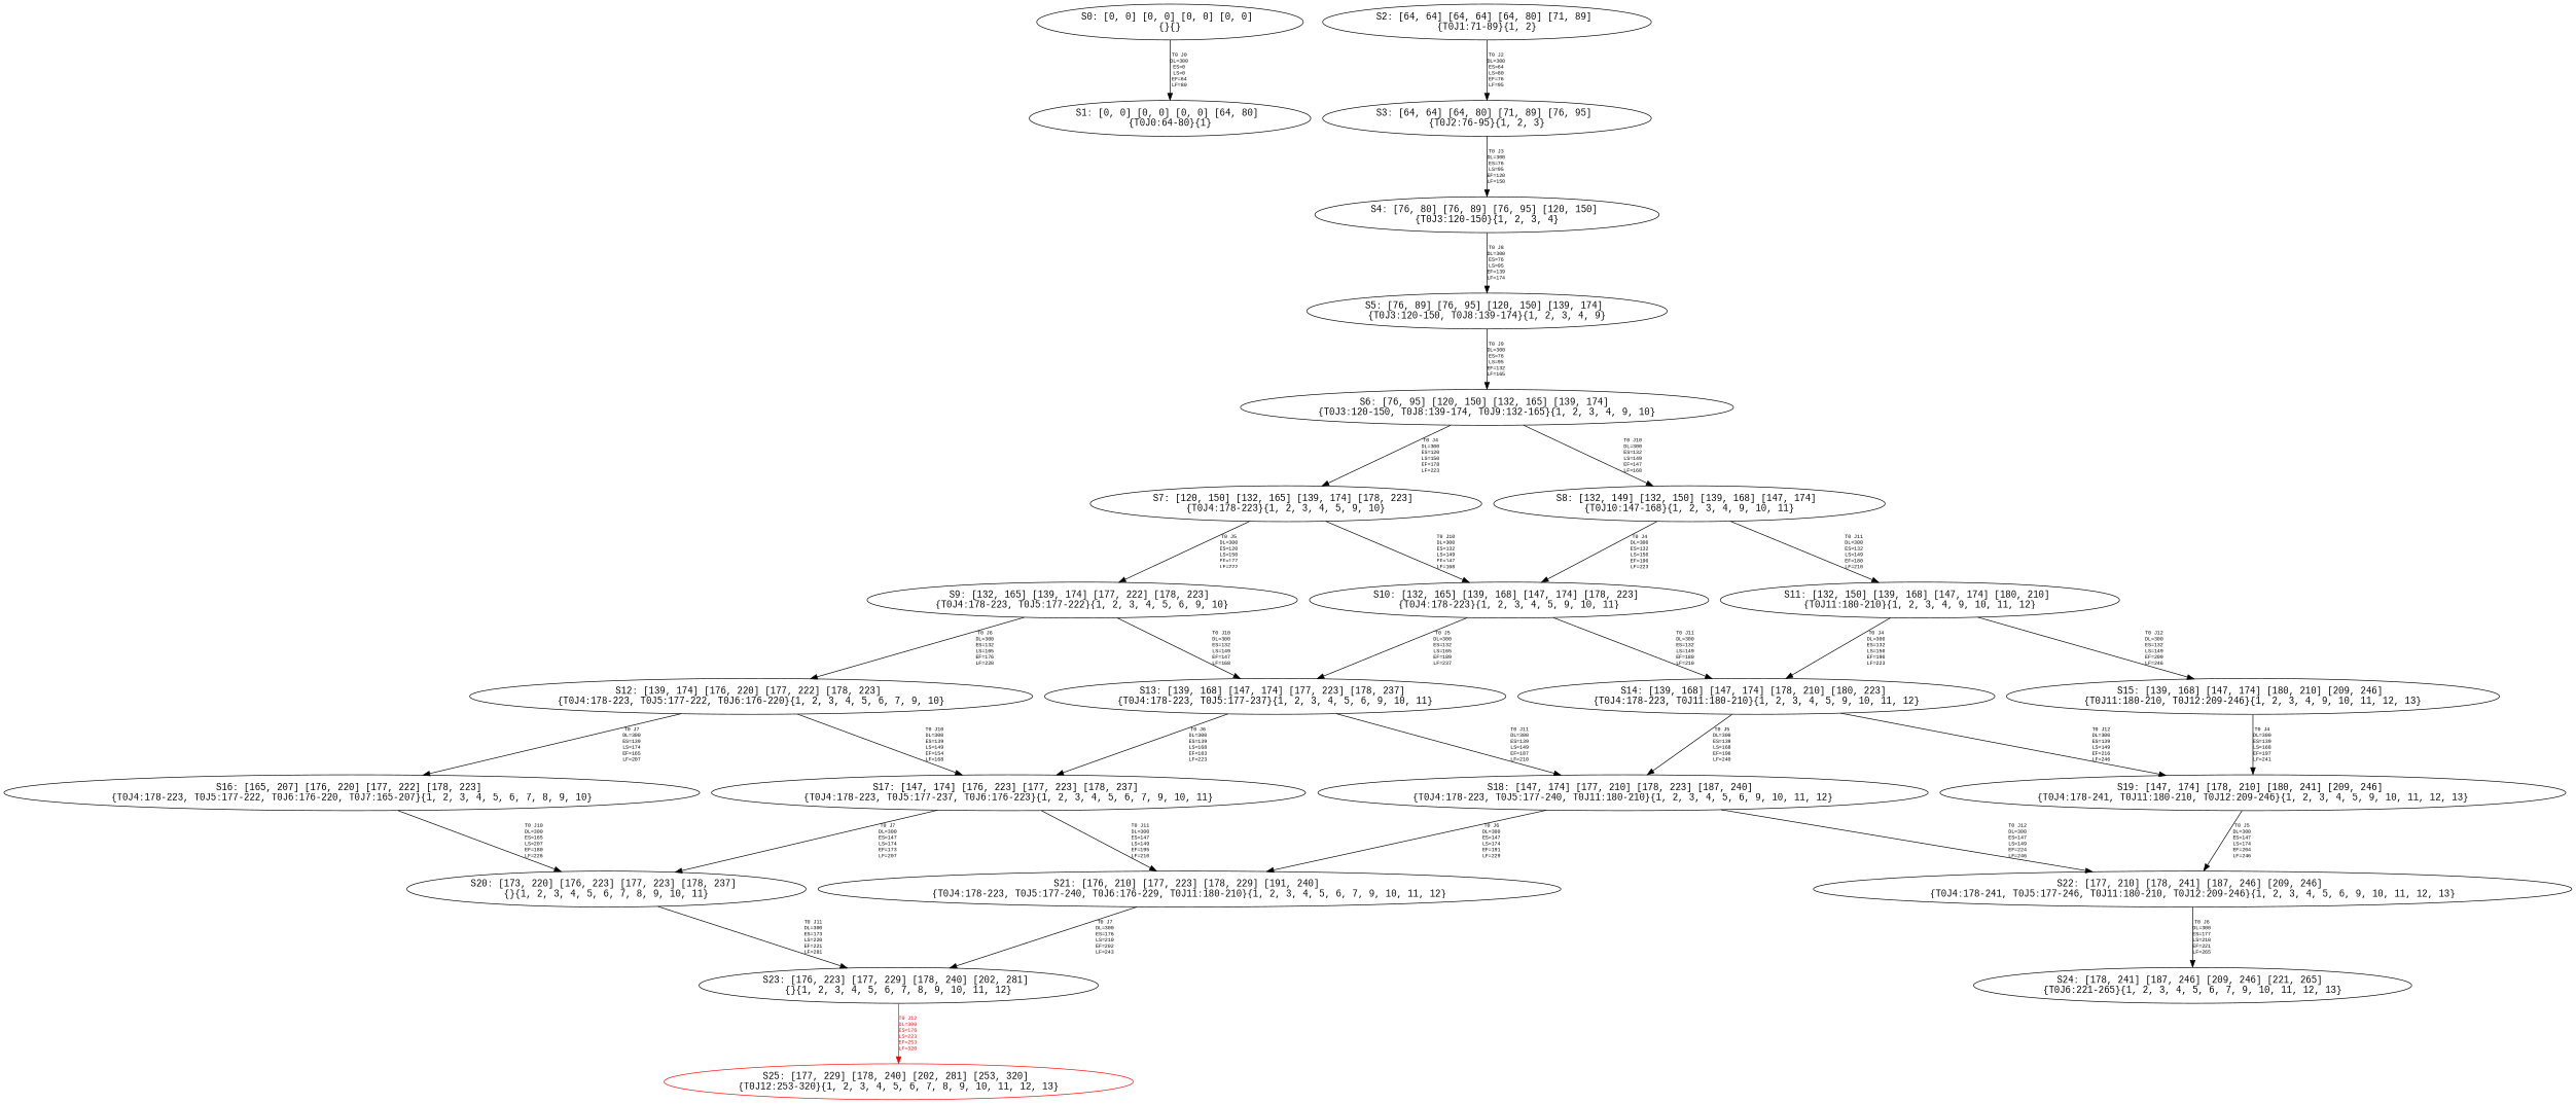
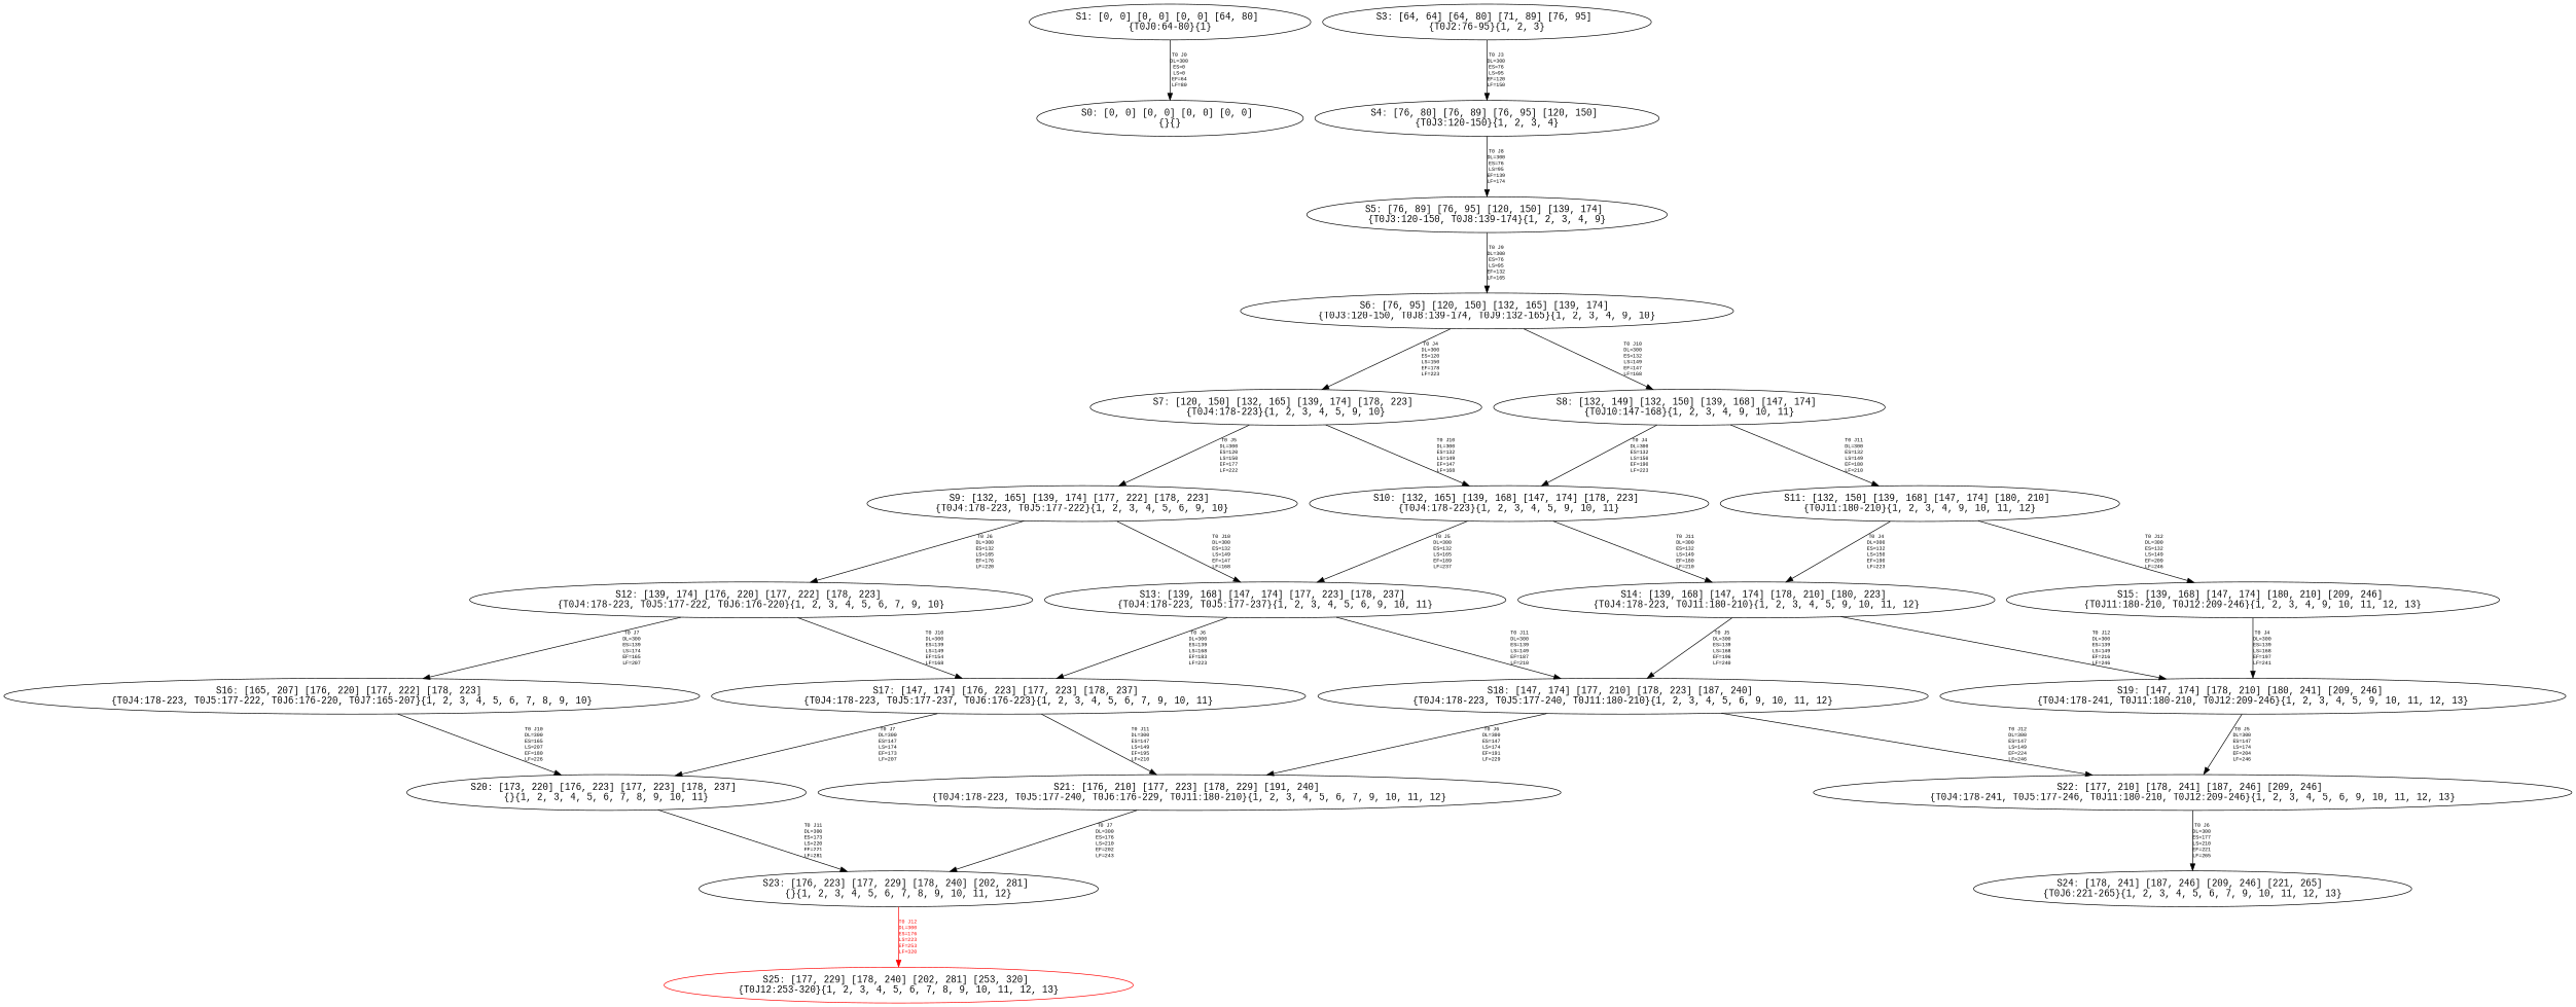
  digraph {
    fontname="Liberation Mono"
    node [fontname="Liberation Mono"]
    edge [fontname="Liberation Mono" fontsize=8]
    n1 [label="S0: [0, 0] [0, 0] [0, 0] [0, 0] \n{}{}"]
    n2 [label="S1: [0, 0] [0, 0] [0, 0] [64, 80] \n{T0J0:64-80}{1}"]
-   n3 [label="S2: [64, 64] [64, 64] [64, 80] [71, 89] \n{T0J1:71-89}{1, 2}"]
    n4 [label="S3: [64, 64] [64, 80] [71, 89] [76, 95] \n{T0J2:76-95}{1, 2, 3}"]
    n5 [label="S4: [76, 80] [76, 89] [76, 95] [120, 150] \n{T0J3:120-150}{1, 2, 3, 4}"]
    n6 [label="S5: [76, 89] [76, 95] [120, 150] [139, 174] \n{T0J3:120-150, T0J8:139-174}{1, 2, 3, 4, 9}"]
    n7 [label="S6: [76, 95] [120, 150] [132, 165] [139, 174] \n{T0J3:120-150, T0J8:139-174, T0J9:132-165}{1, 2, 3, 4, 9, 10}"]
    n8 [label="S7: [120, 150] [132, 165] [139, 174] [178, 223] \n{T0J4:178-223}{1, 2, 3, 4, 5, 9, 10}"]
    n9 [label="S8: [132, 149] [132, 150] [139, 168] [147, 174] \n{T0J10:147-168}{1, 2, 3, 4, 9, 10, 11}"]
    n10 [label="S9: [132, 165] [139, 174] [177, 222] [178, 223] \n{T0J4:178-223, T0J5:177-222}{1, 2, 3, 4, 5, 6, 9, 10}"]
    n11 [label="S10: [132, 165] [139, 168] [147, 174] [178, 223] \n{T0J4:178-223}{1, 2, 3, 4, 5, 9, 10, 11}"]
    n12 [label="S11: [132, 150] [139, 168] [147, 174] [180, 210] \n{T0J11:180-210}{1, 2, 3, 4, 9, 10, 11, 12}"]
    n13 [label="S12: [139, 174] [176, 220] [177, 222] [178, 223] \n{T0J4:178-223, T0J5:177-222, T0J6:176-220}{1, 2, 3, 4, 5, 6, 7, 9, 10}"]
    n14 [label="S13: [139, 168] [147, 174] [177, 223] [178, 237] \n{T0J4:178-223, T0J5:177-237}{1, 2, 3, 4, 5, 6, 9, 10, 11}"]
    n15 [label="S14: [139, 168] [147, 174] [178, 210] [180, 223] \n{T0J4:178-223, T0J11:180-210}{1, 2, 3, 4, 5, 9, 10, 11, 12}"]
    n16 [label="S15: [139, 168] [147, 174] [180, 210] [209, 246] \n{T0J11:180-210, T0J12:209-246}{1, 2, 3, 4, 9, 10, 11, 12, 13}"]
    n17 [label="S16: [165, 207] [176, 220] [177, 222] [178, 223] \n{T0J4:178-223, T0J5:177-222, T0J6:176-220, T0J7:165-207}{1, 2, 3, 4, 5, 6, 7, 8, 9, 10}"]
    n18 [label="S17: [147, 174] [176, 223] [177, 223] [178, 237] \n{T0J4:178-223, T0J5:177-237, T0J6:176-223}{1, 2, 3, 4, 5, 6, 7, 9, 10, 11}"]
    n19 [label="S18: [147, 174] [177, 210] [178, 223] [187, 240] \n{T0J4:178-223, T0J5:177-240, T0J11:180-210}{1, 2, 3, 4, 5, 6, 9, 10, 11, 12}"]
    n20 [label="S19: [147, 174] [178, 210] [180, 241] [209, 246] \n{T0J4:178-241, T0J11:180-210, T0J12:209-246}{1, 2, 3, 4, 5, 9, 10, 11, 12, 13}"]
    n21 [label="S20: [173, 220] [176, 223] [177, 223] [178, 237] \n{}{1, 2, 3, 4, 5, 6, 7, 8, 9, 10, 11}"]
    n22 [label="S21: [176, 210] [177, 223] [178, 229] [191, 240] \n{T0J4:178-223, T0J5:177-240, T0J6:176-229, T0J11:180-210}{1, 2, 3, 4, 5, 6, 7, 9, 10, 11, 12}"]
    n23 [label="S22: [177, 210] [178, 241] [187, 246] [209, 246] \n{T0J4:178-241, T0J5:177-246, T0J11:180-210, T0J12:209-246}{1, 2, 3, 4, 5, 6, 9, 10, 11, 12, 13}"]
    n24 [label="S23: [176, 223] [177, 229] [178, 240] [202, 281] \n{}{1, 2, 3, 4, 5, 6, 7, 8, 9, 10, 11, 12}"]
    n25 [label="S24: [178, 241] [187, 246] [209, 246] [221, 265] \n{T0J6:221-265}{1, 2, 3, 4, 5, 6, 7, 9, 10, 11, 12, 13}"]
    n26 [color=Red label="S25: [177, 229] [178, 240] [202, 281] [253, 320] \n{T0J12:253-320}{1, 2, 3, 4, 5, 6, 7, 8, 9, 10, 11, 12, 13}"]
-   n1 -> n2 [label="T0 J0\nDL=300\nES=0\nLS=0\nEF=64\nLF=80"]
-   n3 -> n4 [label="T0 J2\nDL=300\nES=64\nLS=80\nEF=76\nLF=95"]
+   n2 -> n1 [label="T0 J0\nDL=300\nES=0\nLS=0\nEF=64\nLF=80"]
    n4 -> n5 [label="T0 J3\nDL=300\nES=76\nLS=95\nEF=120\nLF=150"]
    n5 -> n6 [label="T0 J8\nDL=300\nES=76\nLS=95\nEF=139\nLF=174"]
    n6 -> n7 [label="T0 J9\nDL=300\nES=76\nLS=95\nEF=132\nLF=165"]
    n7 -> n8 [label="T0 J4\nDL=300\nES=120\nLS=150\nEF=178\nLF=223"]
    n7 -> n9 [label="T0 J10\nDL=300\nES=132\nLS=149\nEF=147\nLF=168"]
    n8 -> n10 [label="T0 J5\nDL=300\nES=120\nLS=150\nEF=177\nLF=222"]
    n8 -> n11 [label="T0 J10\nDL=300\nES=132\nLS=149\nEF=147\nLF=168"]
    n9 -> n11 [label="T0 J4\nDL=300\nES=132\nLS=150\nEF=190\nLF=223"]
    n9 -> n12 [label="T0 J11\nDL=300\nES=132\nLS=149\nEF=180\nLF=210"]
    n10 -> n13 [label="T0 J6\nDL=300\nES=132\nLS=165\nEF=176\nLF=220"]
    n10 -> n14 [label="T0 J10\nDL=300\nES=132\nLS=149\nEF=147\nLF=168"]
    n11 -> n14 [label="T0 J5\nDL=300\nES=132\nLS=165\nEF=189\nLF=237"]
    n11 -> n15 [label="T0 J11\nDL=300\nES=132\nLS=149\nEF=180\nLF=210"]
    n12 -> n15 [label="T0 J4\nDL=300\nES=132\nLS=150\nEF=190\nLF=223"]
    n12 -> n16 [label="T0 J12\nDL=300\nES=132\nLS=149\nEF=209\nLF=246"]
    n13 -> n17 [label="T0 J7\nDL=300\nES=139\nLS=174\nEF=165\nLF=207"]
    n13 -> n18 [label="T0 J10\nDL=300\nES=139\nLS=149\nEF=154\nLF=168"]
    n14 -> n18 [label="T0 J6\nDL=300\nES=139\nLS=168\nEF=183\nLF=223"]
    n14 -> n19 [label="T0 J11\nDL=300\nES=139\nLS=149\nEF=187\nLF=210"]
    n15 -> n19 [label="T0 J5\nDL=300\nES=139\nLS=168\nEF=196\nLF=240"]
    n15 -> n20 [label="T0 J12\nDL=300\nES=139\nLS=149\nEF=216\nLF=246"]
    n16 -> n20 [label="T0 J4\nDL=300\nES=139\nLS=168\nEF=197\nLF=241"]
    n17 -> n21 [label="T0 J10\nDL=300\nES=165\nLS=207\nEF=180\nLF=226"]
    n18 -> n21 [label="T0 J7\nDL=300\nES=147\nLS=174\nEF=173\nLF=207"]
    n18 -> n22 [label="T0 J11\nDL=300\nES=147\nLS=149\nEF=195\nLF=210"]
    n19 -> n22 [label="T0 J6\nDL=300\nES=147\nLS=174\nEF=191\nLF=229"]
    n19 -> n23 [label="T0 J12\nDL=300\nES=147\nLS=149\nEF=224\nLF=246"]
    n20 -> n23 [label="T0 J5\nDL=300\nES=147\nLS=174\nEF=204\nLF=246"]
    n21 -> n24 [label="T0 J11\nDL=300\nES=173\nLS=220\nEF=221\nLF=281"]
    n22 -> n24 [label="T0 J7\nDL=300\nES=176\nLS=210\nEF=202\nLF=243"]
    n23 -> n25 [label="T0 J6\nDL=300\nES=177\nLS=210\nEF=221\nLF=265"]
    n24 -> n26 [color=Red fontcolor=Red label="T0 J12\nDL=300\nES=176\nLS=223\nEF=253\nLF=320"]
  }
